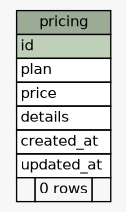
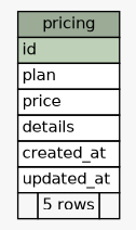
  digraph {
    bgcolor="#f7f7f7"
    fontname=Helvetica
    fontsize=11
    nodesep=0.18
    rankdir=RL
    ranksep=0.46
-   n1 [fontname=Helvetica fontsize=11 label=<     <TABLE BORDER="0" CELLBORDER="1" CELLSPACING="0" BGCOLOR="#ffffff">       <TR><TD COLSPAN="3" BGCOLOR="#9bab96" ALIGN="CENTER">pricing</TD></TR>       <TR><TD PORT="id" COLSPAN="3" BGCOLOR="#bed1b8" ALIGN="LEFT">id</TD></TR>       <TR><TD PORT="plan" COLSPAN="3" ALIGN="LEFT">plan</TD></TR>       <TR><TD PORT="price" COLSPAN="3" ALIGN="LEFT">price</TD></TR>       <TR><TD PORT="details" COLSPAN="3" ALIGN="LEFT">details</TD></TR>       <TR><TD PORT="created_at" COLSPAN="3" ALIGN="LEFT">created_at</TD></TR>       <TR><TD PORT="updated_at" COLSPAN="3" ALIGN="LEFT">updated_at</TD></TR>       <TR><TD ALIGN="LEFT" BGCOLOR="#f7f7f7">  </TD><TD ALIGN="RIGHT" BGCOLOR="#f7f7f7">0 rows</TD><TD ALIGN="RIGHT" BGCOLOR="#f7f7f7">  </TD></TR>     </TABLE>> shape=plaintext]
+   n1 [fontname=Helvetica fontsize=11 label=<     <TABLE BORDER="0" CELLBORDER="1" CELLSPACING="0" BGCOLOR="#ffffff">       <TR><TD COLSPAN="3" BGCOLOR="#9bab96" ALIGN="CENTER">pricing</TD></TR>       <TR><TD PORT="id" COLSPAN="3" BGCOLOR="#bed1b8" ALIGN="LEFT">id</TD></TR>       <TR><TD PORT="plan" COLSPAN="3" ALIGN="LEFT">plan</TD></TR>       <TR><TD PORT="price" COLSPAN="3" ALIGN="LEFT">price</TD></TR>       <TR><TD PORT="details" COLSPAN="3" ALIGN="LEFT">details</TD></TR>       <TR><TD PORT="created_at" COLSPAN="3" ALIGN="LEFT">created_at</TD></TR>       <TR><TD PORT="updated_at" COLSPAN="3" ALIGN="LEFT">updated_at</TD></TR>       <TR><TD ALIGN="LEFT" BGCOLOR="#f7f7f7">  </TD><TD ALIGN="RIGHT" BGCOLOR="#f7f7f7">5 rows</TD><TD ALIGN="RIGHT" BGCOLOR="#f7f7f7">  </TD></TR>     </TABLE>> shape=plaintext]
  }
